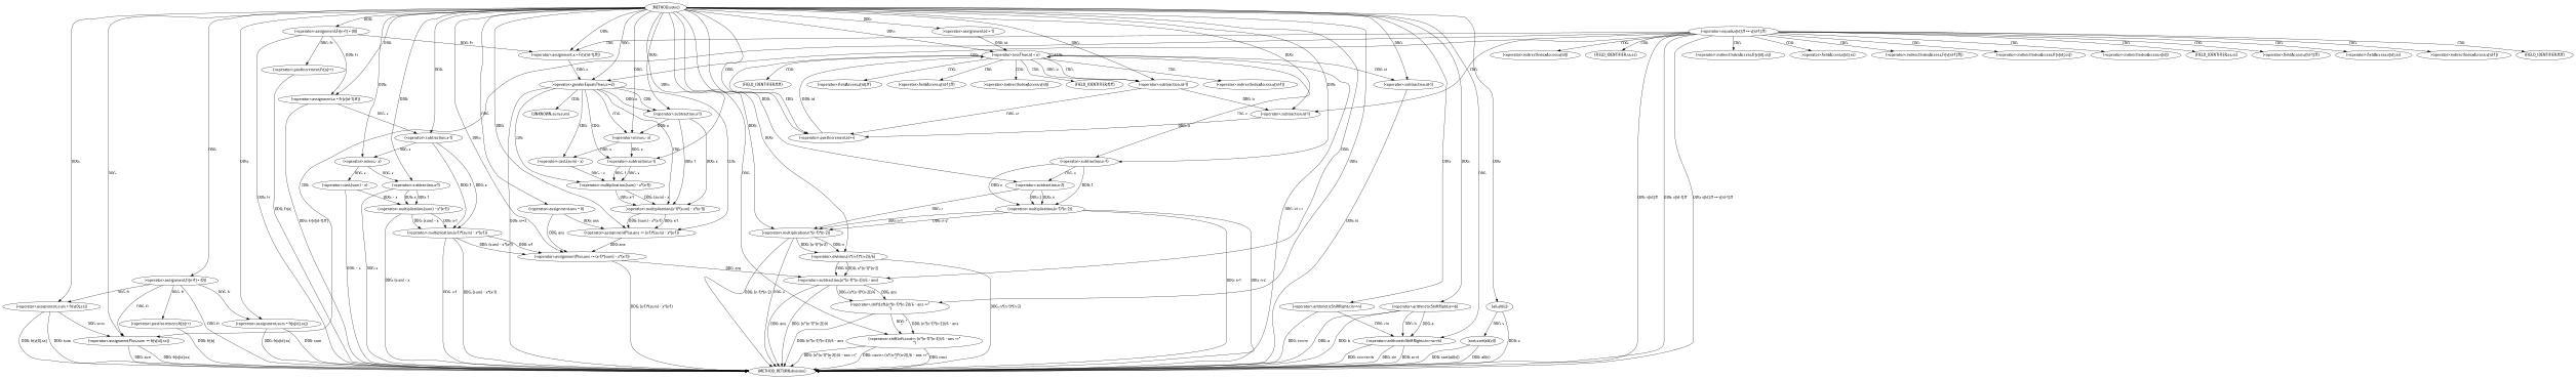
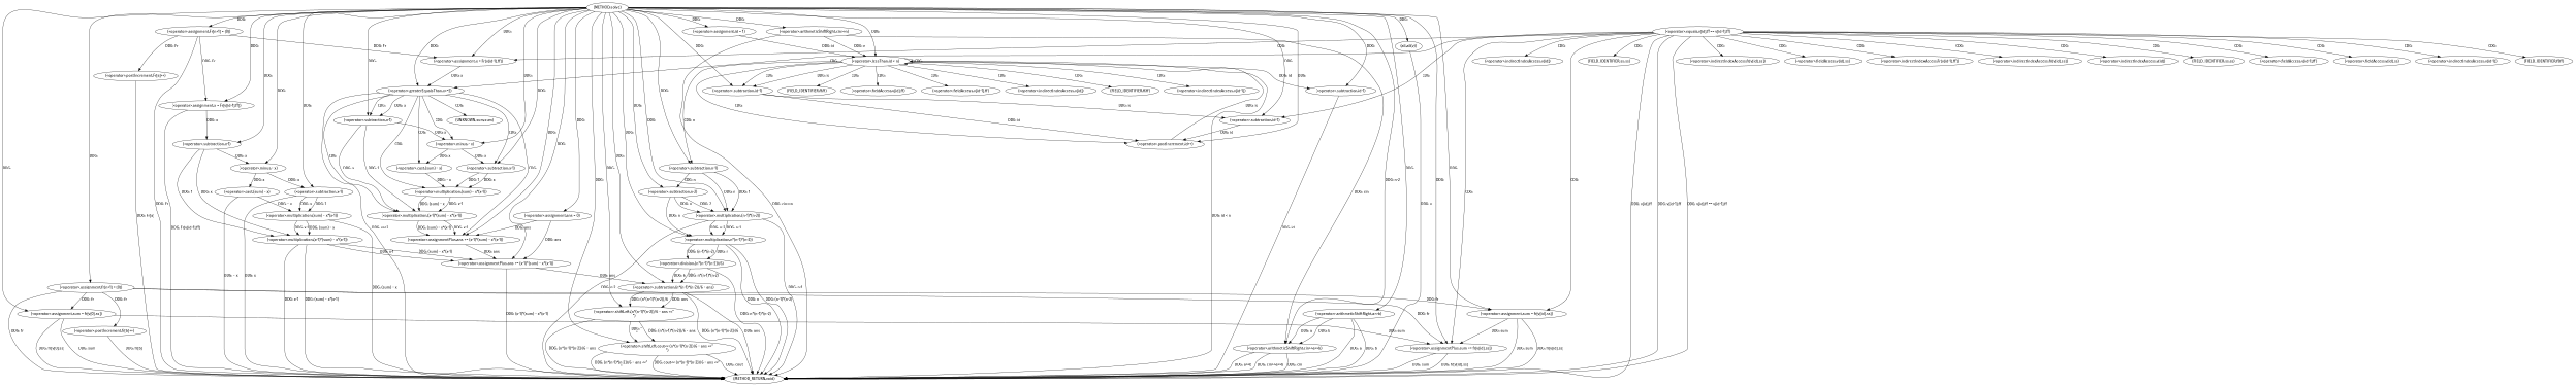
  digraph {
    fontname="Fira Sans"
    node [fontname="Fira Sans"]
    edge [fontname="Fira Sans"]
    n1 [label="(METHOD,solve)"]
    n2 [label="(<operator>.arithmeticShiftRight,cin>>n)"]
    n3 [label="(<operator>.assignment,fr[n+1] = {0})"]
    n4 [label="(<operator>.assignment,Fr[n+1] = {0})"]
    n5 [label="(<operator>.assignment,ans = 0)"]
    n6 [label="(<operator>.assignment,sum = fr[v[0].ss])"]
    n7 [label="(<operator>.assignment,id = 1)"]
    n8 [label="(<operator>.assignment,x = Fr[v[id-1].ff])"]
    n9 [label="(<operator>.assignmentPlus,ans += (x-1)*(sum) - x*(x-1))"]
    n10 [label="(<operator>.shiftLeft,cout<< (n*(n-1)*(n-2))/6 - ans <<\"\n\")"]
    n11 [label="(<operator>.arithmeticShiftRight,cin>>a>>b)"]
    n12 [label="(<operator>.lessThan,id < n)"]
    n13 [label="(all,all(v))"]
    n14 [label="(<operator>.postIncrement,id++)"]
    n15 [label="(<operator>.shiftLeft,(n*(n-1)*(n-2))/6 - ans <<\"\n\")"]
    n16 [label="(<operator>.arithmeticShiftRight,a>>b)"]
    n17 [label="(<operator>.subtraction,x-1)"]
    n18 [label="(<operator>.subtraction,(n*(n-1)*(n-2))/6 - ans)"]
    n19 [label="(<operator>.assignmentPlus,sum += fr[v[id].ss])"]
    n20 [label="(<operator>.subtraction,x-1)"]
    n21 [label="(<operator>.division,(n*(n-1)*(n-2))/6)"]
    n22 [label="(<operator>.assignment,x = Fr[v[id-1].ff])"]
    n23 [label="(<operator>.assignment,sum = fr[v[id].ss])"]
    n24 [label="(<operator>.subtraction,id-1)"]
    n25 [label="(<operator>.minus,- x)"]
    n26 [label="(<operator>.multiplication,n*(n-1)*(n-2))"]
    n27 [label="(<operator>.greaterEqualsThan,x>=2)"]
    n28 [label="(<operator>.assignmentPlus,ans += (x-1)*(sum) - x*(x-1))"]
    n29 [label="(<operator>.subtraction,id-1)"]
    n30 [label="(<operator>.subtraction,n-1)"]
    n31 [label="(<operator>.subtraction,n-2)"]
    n32 [label="(<operator>.subtraction,x-1)"]
    n33 [label="(<operator>.subtraction,id-1)"]
    n34 [label="(<operator>.subtraction,x-1)"]
    n35 [label="(<operator>.minus,- x)"]
-   n36 [label="(METHOD_RETURN,division)"]
+   n36 [label="(METHOD_RETURN,void)"]
    n37 [label="(<operator>.postIncrement,fr[b]++)"]
    n38 [label="(<operator>.postIncrement,Fr[a]++)"]
    n39 [label="(<operator>.fieldAccess,v[id].ff)"]
    n40 [label="(<operator>.fieldAccess,v[id-1].ff)"]
    n41 [label="(<operator>.indirectIndexAccess,v[id])"]
    n42 [label="(FIELD_IDENTIFIER,ff,ff)"]
    n43 [label="(<operator>.indirectIndexAccess,v[id-1])"]
    n44 [label="(FIELD_IDENTIFIER,ff,ff)"]
-   n45 [label="(sort,sort(all(v)))"]
    n46 [label="(<operator>.multiplication,(x-1)*(sum) - x*(x-1))"]
    n47 [label="(<operator>.multiplication,(sum) - x*(x-1))"]
    n48 [label="(<operator>.cast,(sum) - x)"]
    n49 [label="(<operator>.multiplication,(x-1)*(sum) - x*(x-1))"]
    n50 [label="(<operator>.multiplication,(sum) - x*(x-1))"]
    n51 [label="(<operator>.cast,(sum) - x)"]
    n52 [label="(UNKNOWN,sum,sum)"]
    n53 [label="(<operator>.multiplication,(n-1)*(n-2))"]
    n54 [label="(<operator>.equals,v[id].ff == v[id-1].ff)"]
    n55 [label="(<operator>.indirectIndexAccess,fr[v[id].ss])"]
    n56 [label="(<operator>.fieldAccess,v[id].ss)"]
    n57 [label="(<operator>.indirectIndexAccess,Fr[v[id-1].ff])"]
    n58 [label="(<operator>.indirectIndexAccess,fr[v[id].ss])"]
    n59 [label="(<operator>.indirectIndexAccess,v[id])"]
    n60 [label="(FIELD_IDENTIFIER,ss,ss)"]
    n61 [label="(<operator>.fieldAccess,v[id-1].ff)"]
    n62 [label="(<operator>.fieldAccess,v[id].ss)"]
    n63 [label="(<operator>.indirectIndexAccess,v[id-1])"]
    n64 [label="(FIELD_IDENTIFIER,ff,ff)"]
    n65 [label="(<operator>.indirectIndexAccess,v[id])"]
    n66 [label="(FIELD_IDENTIFIER,ss,ss)"]
    n1 -> n2 [label="DDG: "]
    n1 -> n3 [label="DDG: "]
    n1 -> n4 [label="DDG: "]
    n1 -> n5 [label="DDG: "]
    n1 -> n6 [label="DDG: "]
    n1 -> n7 [label="DDG: "]
    n1 -> n8 [label="DDG: "]
    n1 -> n9 [label="DDG: "]
    n1 -> n10 [label="DDG: "]
-   n1 -> n11 [label="DDG: "]
+   n1 -> n11 [label="DDG: n-2"]
    n1 -> n12 [label="DDG: "]
    n1 -> n13 [label="DDG: "]
    n1 -> n14 [label="DDG: "]
    n1 -> n15 [label="DDG: "]
    n1 -> n16 [label="DDG: "]
    n1 -> n17 [label="DDG: "]
    n1 -> n18 [label="DDG: "]
    n1 -> n19 [label="DDG: "]
    n1 -> n20 [label="DDG: "]
-   n1 -> n21 [label="DDG: "]
+   n1 -> n53 [label="DDG: "]
    n1 -> n22 [label="DDG: "]
    n1 -> n23 [label="DDG: "]
    n1 -> n24 [label="DDG: "]
    n1 -> n25 [label="DDG: "]
    n1 -> n26 [label="DDG: "]
    n1 -> n27 [label="DDG: "]
    n1 -> n28 [label="DDG: "]
    n1 -> n29 [label="DDG: "]
    n1 -> n30 [label="DDG: "]
    n1 -> n31 [label="DDG: "]
    n1 -> n32 [label="DDG: "]
    n1 -> n33 [label="DDG: "]
    n1 -> n34 [label="DDG: "]
    n1 -> n35 [label="DDG: "]
    n2 -> n11 [label="DDG: cin"]
+   n2 -> n12 [label="DDG: n"]
    n2 -> n36 [label="DDG: cin>>n"]
    n3 -> n6 [label="DDG: fr"]
    n3 -> n19 [label="DDG: fr"]
    n3 -> n23 [label="DDG: fr"]
    n3 -> n36 [label="DDG: fr"]
    n3 -> n37 [label="DDG: fr"]
    n4 -> n8 [label="DDG: Fr"]
    n4 -> n22 [label="DDG: Fr"]
    n4 -> n36 [label="DDG: Fr"]
    n4 -> n38 [label="DDG: Fr"]
    n5 -> n9 [label="DDG: ans"]
    n5 -> n28 [label="DDG: ans"]
    n6 -> n19 [label="DDG: sum"]
    n6 -> n36 [label="DDG: sum"]
    n6 -> n36 [label="DDG: fr[v[0].ss]"]
    n7 -> n12 [label="DDG: id"]
    n8 -> n17 [label="DDG: x"]
    n8 -> n36 [label="DDG: Fr[v[id-1].ff]"]
    n9 -> n18 [label="DDG: ans"]
    n9 -> n36 [label="DDG: (x-1)*(sum) - x*(x-1)"]
    n10 -> n36 [label="DDG: (n*(n-1)*(n-2))/6 - ans <<\"\n\""]
    n10 -> n36 [label="DDG: cout<< (n*(n-1)*(n-2))/6 - ans <<\"\n\""]
    n10 -> n36 [label="DDG: cout"]
    n11 -> n36 [label="DDG: cin"]
    n11 -> n36 [label="DDG: a>>b"]
    n11 -> n36 [label="DDG: cin>>a>>b"]
    n12 -> n12 [label="CDG: "]
    n12 -> n14 [label="CDG: "]
    n12 -> n24 [label="DDG: id"]
    n12 -> n29 [label="DDG: id"]
    n12 -> n29 [label="CDG: "]
    n12 -> n30 [label="CDG: n"]
    n12 -> n36 [label="DDG: id < n"]
    n12 -> n39 [label="CDG: "]
    n12 -> n40 [label="CDG: "]
    n12 -> n41 [label="CDG: "]
    n12 -> n42 [label="CDG: "]
    n12 -> n43 [label="CDG: "]
    n12 -> n44 [label="CDG: "]
    n13 -> n36 [label="DDG: v"]
-   n13 -> n45 [label="DDG: v"]
    n14 -> n12 [label="DDG: id"]
    n15 -> n10 [label="DDG: \"\n\""]
    n15 -> n10 [label="DDG: (n*(n-1)*(n-2))/6 - ans"]
    n15 -> n36 [label="DDG: (n*(n-1)*(n-2))/6 - ans"]
    n16 -> n11 [label="DDG: a"]
    n16 -> n11 [label="DDG: b"]
    n16 -> n36 [label="DDG: a"]
    n16 -> n36 [label="DDG: b"]
    n17 -> n25 [label="DDG: x"]
    n17 -> n46 [label="DDG: 1"]
    n17 -> n46 [label="DDG: x"]
    n18 -> n15 [label="DDG: ans"]
    n18 -> n15 [label="DDG: (n*(n-1)*(n-2))/6"]
    n18 -> n36 [label="DDG: (n*(n-1)*(n-2))/6"]
    n18 -> n36 [label="DDG: ans"]
    n19 -> n36 [label="DDG: sum"]
    n19 -> n36 [label="DDG: fr[v[id].ss]"]
    n20 -> n36 [label="DDG: x"]
    n20 -> n47 [label="DDG: 1"]
    n20 -> n47 [label="DDG: x"]
    n21 -> n18 [label="DDG: 6"]
    n21 -> n18 [label="DDG: n*(n-1)*(n-2)"]
    n21 -> n36 [label="DDG: n*(n-1)*(n-2)"]
    n22 -> n27 [label="DDG: x"]
+   n23 -> n19 [label="DDG: sum"]
    n23 -> n36 [label="DDG: sum"]
    n23 -> n36 [label="DDG: fr[v[id].ss]"]
    n24 -> n36 [label="DDG: id"]
    n25 -> n20 [label="DDG: x"]
    n25 -> n48 [label="DDG: x"]
    n26 -> n21 [label="DDG: (n-1)*(n-2)"]
    n26 -> n21 [label="DDG: n"]
    n26 -> n36 [label="DDG: n"]
    n26 -> n36 [label="DDG: (n-1)*(n-2)"]
    n27 -> n28 [label="CDG: "]
    n27 -> n32 [label="DDG: x"]
    n27 -> n32 [label="CDG: "]
    n27 -> n34 [label="CDG: "]
    n27 -> n35 [label="CDG: "]
    n27 -> n36 [label="DDG: x>=2"]
    n27 -> n49 [label="CDG: "]
    n27 -> n50 [label="CDG: "]
    n27 -> n51 [label="CDG: "]
    n27 -> n52 [label="CDG: "]
    n28 -> n9 [label="DDG: ans"]
    n29 -> n14 [label="DDG: id"]
    n29 -> n33 [label="DDG: id"]
    n30 -> n31 [label="CDG: n"]
    n30 -> n53 [label="DDG: n"]
    n30 -> n53 [label="DDG: 1"]
    n31 -> n26 [label="DDG: n"]
    n31 -> n53 [label="DDG: n"]
    n31 -> n53 [label="DDG: 2"]
    n32 -> n35 [label="DDG: x"]
    n32 -> n49 [label="DDG: x"]
    n32 -> n49 [label="DDG: 1"]
    n33 -> n14 [label="DDG: id"]
    n34 -> n50 [label="DDG: 1"]
    n34 -> n50 [label="DDG: x"]
    n35 -> n34 [label="DDG: x"]
    n35 -> n51 [label="DDG: x"]
    n37 -> n36 [label="DDG: fr[b]"]
    n38 -> n36 [label="DDG: Fr[a]"]
-   n45 -> n36 [label="DDG: all(v)"]
-   n45 -> n36 [label="DDG: sort(all(v))"]
    n46 -> n9 [label="DDG: (sum) - x*(x-1)"]
    n46 -> n9 [label="DDG: x-1"]
    n46 -> n36 [label="DDG: x-1"]
    n46 -> n36 [label="DDG: (sum) - x*(x-1)"]
    n47 -> n36 [label="DDG: (sum) - x"]
    n47 -> n46 [label="DDG: x-1"]
    n47 -> n46 [label="DDG: (sum) - x"]
    n48 -> n36 [label="DDG: - x"]
    n48 -> n47 [label="DDG: - x"]
    n49 -> n28 [label="DDG: (sum) - x*(x-1)"]
    n49 -> n28 [label="DDG: x-1"]
    n50 -> n49 [label="DDG: x-1"]
    n50 -> n49 [label="DDG: (sum) - x"]
    n51 -> n50 [label="DDG: - x"]
    n53 -> n26 [label="DDG: n-2"]
    n53 -> n26 [label="DDG: n-1"]
    n53 -> n36 [label="DDG: n-1"]
    n53 -> n36 [label="DDG: n-2"]
    n54 -> n19 [label="CDG: "]
    n54 -> n22 [label="CDG: "]
+   n54 -> n23 [label="CDG: "]
    n54 -> n27 [label="CDG: "]
    n54 -> n33 [label="CDG: "]
    n54 -> n36 [label="DDG: v[id].ff"]
    n54 -> n36 [label="DDG: v[id-1].ff"]
    n54 -> n36 [label="DDG: v[id].ff == v[id-1].ff"]
    n54 -> n55 [label="CDG: "]
    n54 -> n56 [label="CDG: "]
    n54 -> n57 [label="CDG: "]
    n54 -> n58 [label="CDG: "]
    n54 -> n59 [label="CDG: "]
    n54 -> n60 [label="CDG: "]
    n54 -> n61 [label="CDG: "]
    n54 -> n62 [label="CDG: "]
    n54 -> n63 [label="CDG: "]
    n54 -> n64 [label="CDG: "]
    n54 -> n65 [label="CDG: "]
    n54 -> n66 [label="CDG: "]
  }
